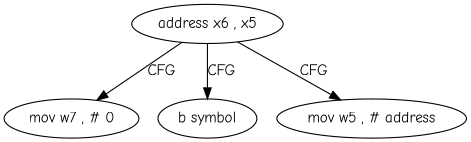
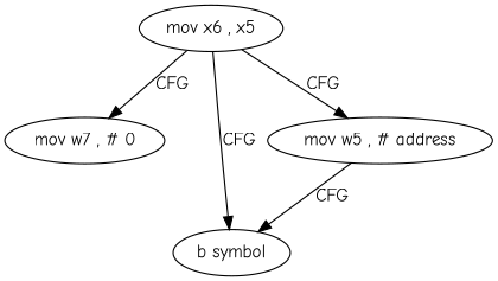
  digraph {
    fontname="Comic Neue"
    node [fontname="Comic Neue"]
    edge [fontname="Comic Neue"]
-   n1 [label="address x6 , x5"]
+   n1 [label="mov x6 , x5"]
    n2 [label="mov w7 , # 0"]
    n3 [label="b symbol"]
    n4 [label="mov w5 , # address"]
    n1 -> n2 [label=CFG]
    n1 -> n3 [label=CFG]
    n1 -> n4 [label=CFG]
+   n4 -> n3 [label=CFG]
  }
